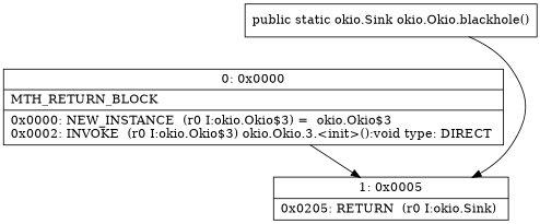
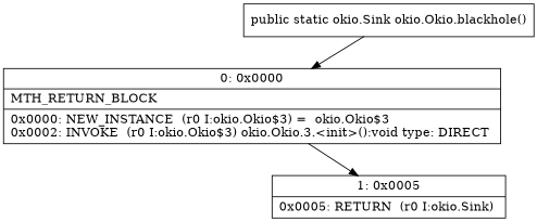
  digraph {
    node [shape=record]
    n1 [label="{0\:\ 0x0000|MTH_RETURN_BLOCK\l|0x0000: NEW_INSTANCE  (r0 I:okio.Okio$3) =  okio.Okio$3 \l0x0002: INVOKE  (r0 I:okio.Okio$3) okio.Okio.3.\<init\>():void type: DIRECT \l}"]
-   n2 [label="{1\:\ 0x0005|0x0205: RETURN  (r0 I:okio.Sink) \l}"]
+   n2 [label="{1\:\ 0x0005|0x0005: RETURN  (r0 I:okio.Sink) \l}"]
    n3 [label="{public static okio.Sink okio.Okio.blackhole() }"]
    n1 -> n2
-   n3 -> n2
+   n3 -> n1
  }
